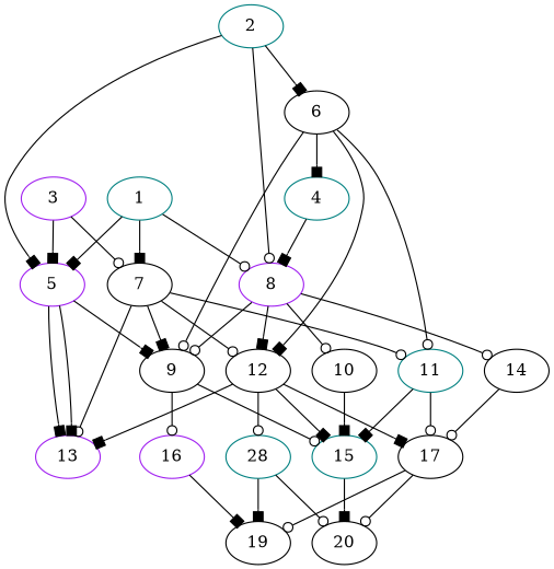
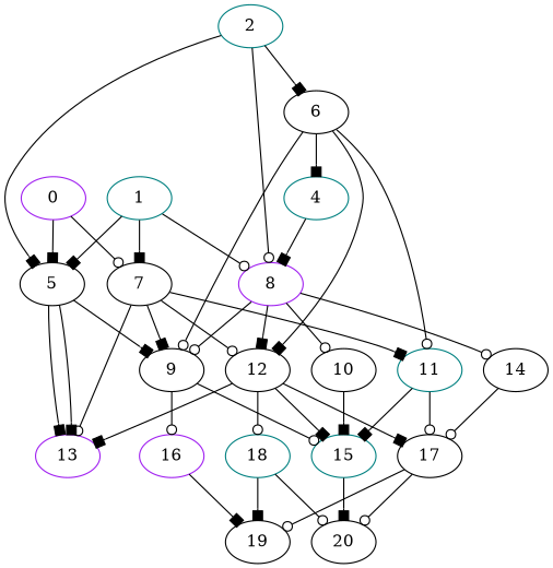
  digraph {
    node [alpha=0.14 color=black]
    edge [arrowhead=box]
    1 [color=teal expect_size=30108672]
-   5 [alpha=0.06 color=purple expect_size=7172096]
+   5 [alpha=0.06 expect_size=7172096]
    7 [alpha=0.16 expect_size=25697280]
    8 [color=purple expect_size=21170176]
    9 [alpha=0.18 expect_size=34636800]
    13 [alpha=0.01 color=purple expect_size=47508480]
    11 [alpha=0.06 color=teal expect_size=33939456]
    12 [alpha=0.03 expect_size=19701760]
    10 [alpha=0.04 expect_size=49220608]
    14 [alpha=0.02 expect_size=33485824]
    15 [color=teal expect_size=35814400]
    16 [alpha=0.08 color=purple expect_size=49402880]
    17 [alpha=0.03 expect_size=26886144]
-   18 [alpha=0.16 color=teal expect_size=17309696 label=28]
+   18 [alpha=0.16 color=teal expect_size=17309696]
    2 [alpha=0.12 color=teal expect_size=16292864]
    6 [alpha=0.10 expect_size=30508032]
    4 [alpha=0.01 color=teal expect_size=26293248]
-   3 [color=purple expect_size=50011136]
+   3 [color=purple expect_size=50011136 label=0]
    20 [expect_size=43948032]
    19 [alpha=0.09 expect_size=49485824]
    1 -> 5
    1 -> 7
    1 -> 8 [arrowhead=odot]
    5 -> 9
    5 -> 13
    5 -> 13
    7 -> 9
    7 -> 13 [arrowhead=odot]
-   7 -> 11 [arrowhead=odot]
+   7 -> 11
    7 -> 12 [arrowhead=odot]
    8 -> 9 [arrowhead=odot]
    8 -> 12
    8 -> 10 [arrowhead=odot]
    8 -> 14 [arrowhead=odot]
    9 -> 15 [arrowhead=odot]
    9 -> 16 [arrowhead=odot]
    11 -> 15
    11 -> 17 [arrowhead=odot]
    12 -> 13
    12 -> 15
    12 -> 17
    12 -> 18 [arrowhead=odot]
    10 -> 15
    14 -> 17 [arrowhead=odot]
    15 -> 20
    16 -> 19
    17 -> 20 [arrowhead=odot]
    17 -> 19 [arrowhead=odot]
    18 -> 20 [arrowhead=odot]
    18 -> 19
    2 -> 5
    2 -> 8 [arrowhead=odot]
    2 -> 6
    6 -> 9 [arrowhead=odot]
    6 -> 11 [arrowhead=odot]
    6 -> 12
    6 -> 4
    4 -> 8
    3 -> 5
    3 -> 7 [arrowhead=odot]
  }
